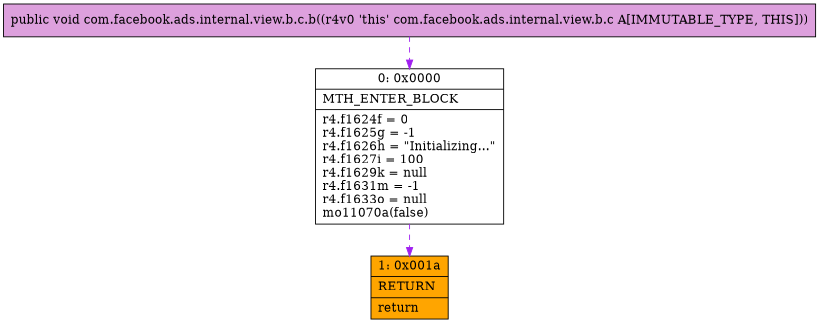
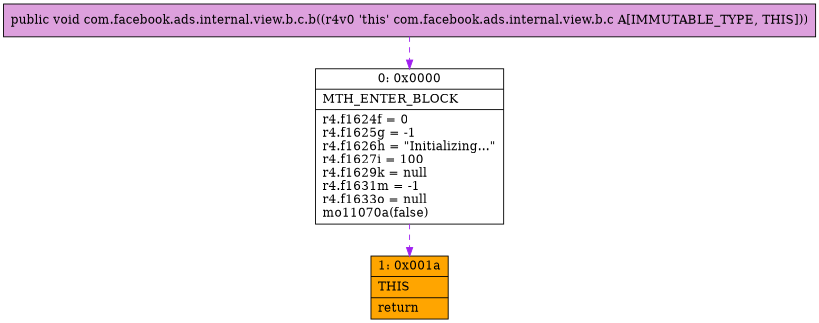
  digraph {
    node [shape=record style=filled]
    edge [color=purple style=dashed]
    n1 [label="{0\:\ 0x0000|MTH_ENTER_BLOCK\l|r4.f1624f = 0\lr4.f1625g = \-1\lr4.f1626h = \"Initializing...\"\lr4.f1627i = 100\lr4.f1629k = null\lr4.f1631m = \-1\lr4.f1633o = null\lmo11070a(false)\l}" fillcolor=white]
-   n2 [label="{1\:\ 0x001a|RETURN\l|return\l}" fillcolor=orange]
+   n2 [label="{1\:\ 0x001a|THIS\l|return\l}" fillcolor=orange]
    n3 [label="{public void com.facebook.ads.internal.view.b.c.b((r4v0 'this' com.facebook.ads.internal.view.b.c A[IMMUTABLE_TYPE, THIS])) }" fillcolor=plum]
    n1 -> n2
    n3 -> n1
  }
